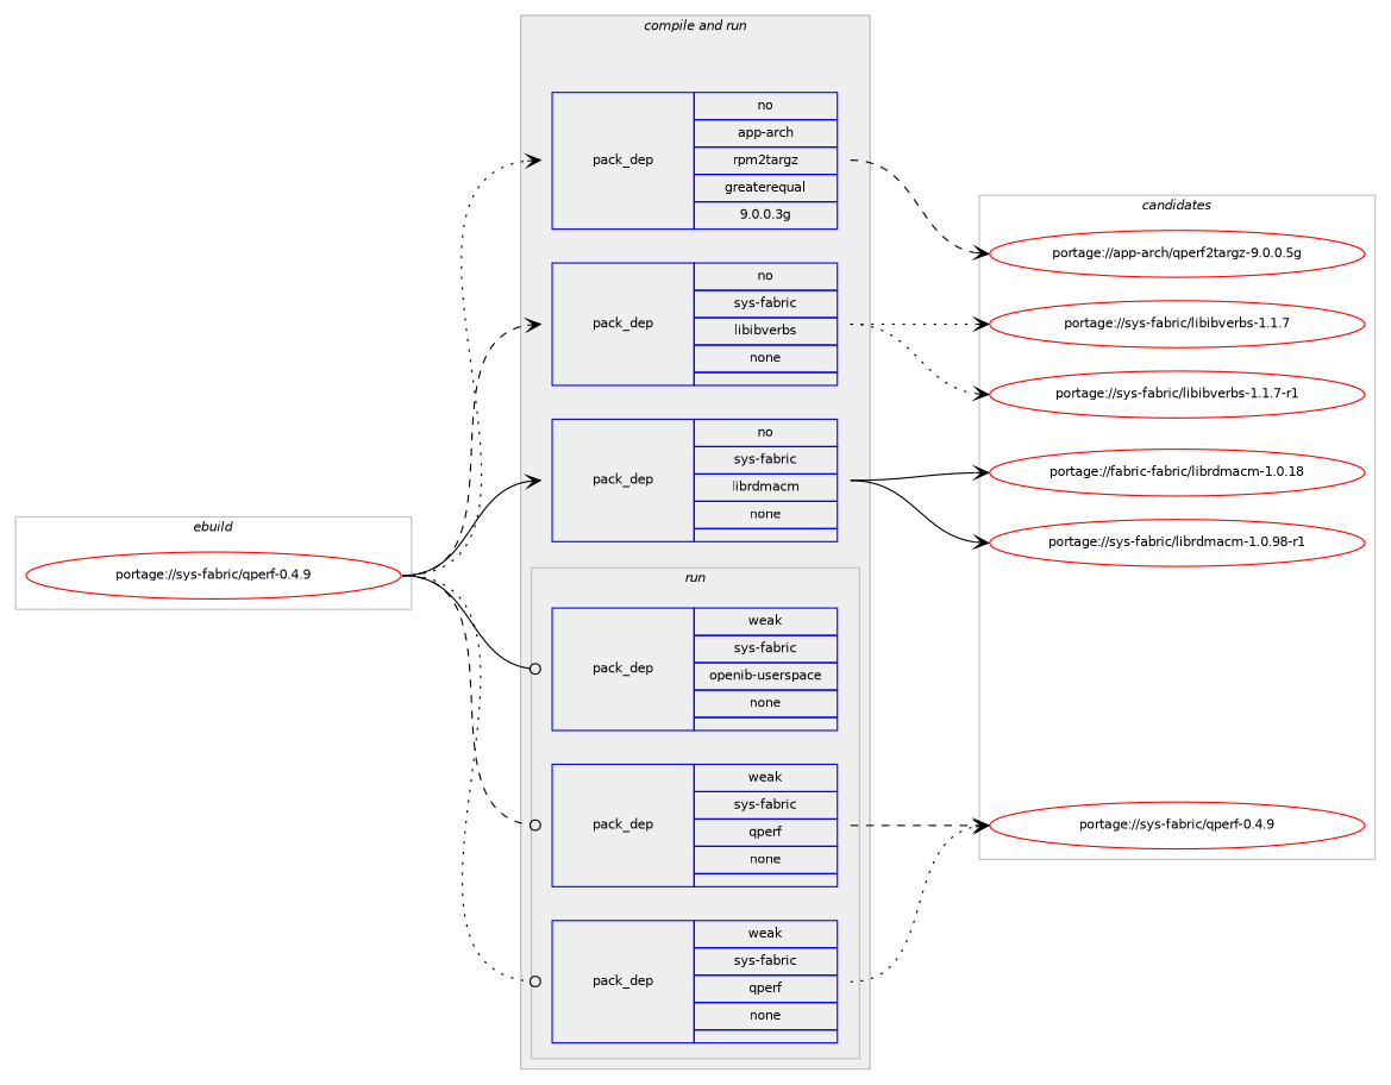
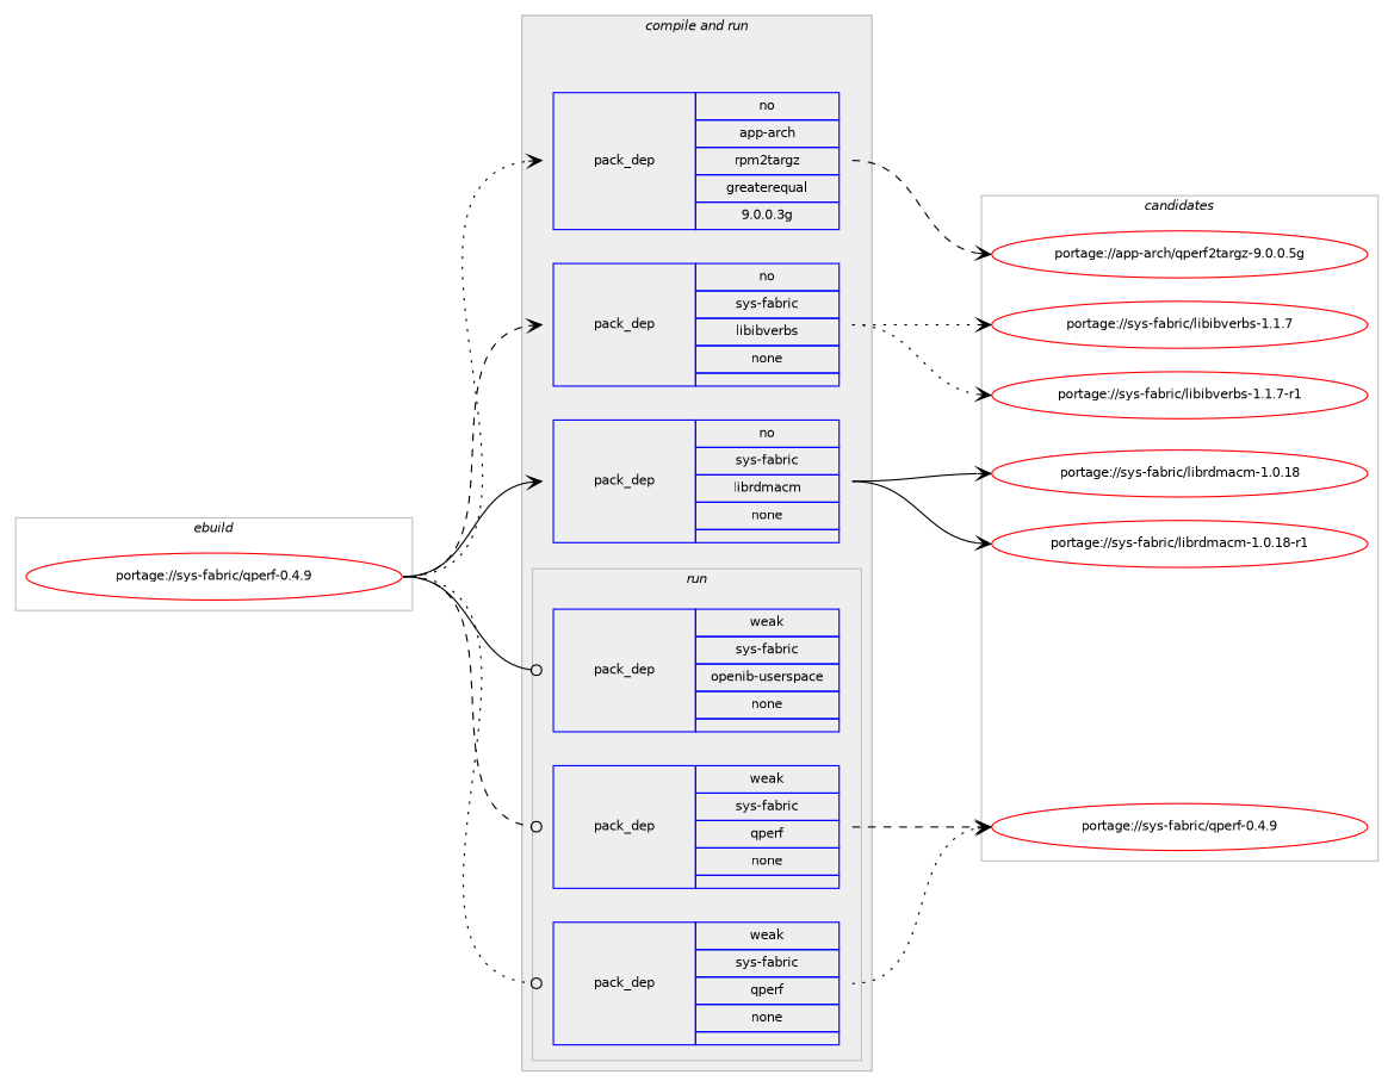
  digraph {
    compound=true
    concentrate=true
    fontname=Helvetica
    fontsize=10
    newrank=true
    rankdir=LR
    ranksep=1.5
    node [color=red fontname=Helvetica fontsize=10]
    edge [arrowhead=vee headport=w style=dotted tailport=e weight=100]
    n1 [label="portage://sys-fabric/qperf-0.4.9" width=4]
    n2 [color=blue label=<<TABLE BORDER="0" CELLBORDER="1" CELLSPACING="0" CELLPADDING="4" WIDTH="220"><TR><TD ROWSPAN="6" CELLPADDING="30">pack_dep</TD></TR><TR><TD WIDTH="110">no</TD></TR><TR><TD>app-arch</TD></TR><TR><TD>rpm2targz</TD></TR><TR><TD>greaterequal</TD></TR><TR><TD>9.0.0.3g</TD></TR></TABLE>> shape=none]
    n3 [color=blue label=<<TABLE BORDER="0" CELLBORDER="1" CELLSPACING="0" CELLPADDING="4" WIDTH="220"><TR><TD ROWSPAN="6" CELLPADDING="30">pack_dep</TD></TR><TR><TD WIDTH="110">no</TD></TR><TR><TD>sys-fabric</TD></TR><TR><TD>libibverbs</TD></TR><TR><TD>none</TD></TR><TR><TD></TD></TR></TABLE>> shape=none]
    n4 [color=blue label=<<TABLE BORDER="0" CELLBORDER="1" CELLSPACING="0" CELLPADDING="4" WIDTH="220"><TR><TD ROWSPAN="6" CELLPADDING="30">pack_dep</TD></TR><TR><TD WIDTH="110">no</TD></TR><TR><TD>sys-fabric</TD></TR><TR><TD>librdmacm</TD></TR><TR><TD>none</TD></TR><TR><TD></TD></TR></TABLE>> shape=none]
    n5 [color=blue label=<<TABLE BORDER="0" CELLBORDER="1" CELLSPACING="0" CELLPADDING="4" WIDTH="220"><TR><TD ROWSPAN="6" CELLPADDING="30">pack_dep</TD></TR><TR><TD WIDTH="110">weak</TD></TR><TR><TD>sys-fabric</TD></TR><TR><TD>openib-userspace</TD></TR><TR><TD>none</TD></TR><TR><TD></TD></TR></TABLE>> shape=none]
    n6 [color=blue label=<<TABLE BORDER="0" CELLBORDER="1" CELLSPACING="0" CELLPADDING="4" WIDTH="220"><TR><TD ROWSPAN="6" CELLPADDING="30">pack_dep</TD></TR><TR><TD WIDTH="110">weak</TD></TR><TR><TD>sys-fabric</TD></TR><TR><TD>qperf</TD></TR><TR><TD>none</TD></TR><TR><TD></TD></TR></TABLE>> shape=none]
    n7 [color=blue label=<<TABLE BORDER="0" CELLBORDER="1" CELLSPACING="0" CELLPADDING="4" WIDTH="220"><TR><TD ROWSPAN="6" CELLPADDING="30">pack_dep</TD></TR><TR><TD WIDTH="110">weak</TD></TR><TR><TD>sys-fabric</TD></TR><TR><TD>qperf</TD></TR><TR><TD>none</TD></TR><TR><TD></TD></TR></TABLE>> shape=none]
    n8 [label="portage://app-arch/qperf2targz-9.0.0.5g" width=4]
    n9 [label="portage://sys-fabric/libibverbs-1.1.7" width=4]
    n10 [label="portage://sys-fabric/libibverbs-1.1.7-r1" width=4]
-   n11 [label="portage://fabric-fabric/librdmacm-1.0.18" width=4]
-   n12 [label="portage://sys-fabric/librdmacm-1.0.98-r1" width=4]
+   n11 [label="portage://sys-fabric/librdmacm-1.0.18" width=4]
+   n12 [label="portage://sys-fabric/librdmacm-1.0.18-r1" width=4]
    n13 [label="portage://sys-fabric/qperf-0.4.9" width=4]
    subgraph cluster_1 {
      color=gray
      label=<<i>ebuild</i>>
      rank=same
      n1
    }
    subgraph cluster_2 {
      color=gray
      label=<<i>dependencies</i>>
      subgraph cluster_3 {
        color=gray
        fillcolor="#eeeeee"
        label=<<i>compile</i>>
        style=filled
        subgraph sub_4 {
          color=gray
          fillcolor="#eeeeee"
          label=<<i>compile</i>>
          style=filled
          n2
        }
        subgraph sub_5 {
          color=gray
          fillcolor="#eeeeee"
          label=<<i>compile</i>>
          style=filled
          n3
        }
        subgraph sub_6 {
          color=gray
          fillcolor="#eeeeee"
          label=<<i>compile</i>>
          style=filled
          n4
        }
      }
      subgraph cluster_7 {
        color=gray
        fillcolor="#eeeeee"
        label=<<i>compile and run</i>>
        style=filled
      }
      subgraph cluster_8 {
        color=gray
        fillcolor="#eeeeee"
        label=<<i>run</i>>
        style=filled
        subgraph sub_9 {
          color=gray
          fillcolor="#eeeeee"
          label=<<i>run</i>>
          style=filled
          n5
        }
        subgraph sub_10 {
          color=gray
          fillcolor="#eeeeee"
          label=<<i>run</i>>
          style=filled
          n6
        }
        subgraph sub_11 {
          color=gray
          fillcolor="#eeeeee"
          label=<<i>run</i>>
          style=filled
          n7
        }
      }
    }
    subgraph cluster_12 {
      color=gray
      label=<<i>candidates</i>>
      rank=same
      subgraph sub_13 {
        color=black
        label=<<i>candidates</i>>
        nodesep=1
        rank=same
        n8
      }
      subgraph sub_14 {
        color=black
        label=<<i>candidates</i>>
        nodesep=1
        rank=same
        n9
        n10
      }
      subgraph sub_15 {
        color=black
        label=<<i>candidates</i>>
        nodesep=1
        rank=same
        n11
        n12
      }
      subgraph sub_16 {
        color=black
        label=<<i>candidates</i>>
        nodesep=1
        rank=same
      }
      subgraph sub_17 {
        color=black
        label=<<i>candidates</i>>
        nodesep=1
        rank=same
        n13
      }
      subgraph sub_18 {
        color=black
        label=<<i>candidates</i>>
        nodesep=1
        rank=same
        n13
      }
    }
    n1 -> n2 [weight=20]
    n1 -> n3 [style=dashed weight=20]
    n1 -> n4 [style=solid weight=20]
    n1 -> n5 [arrowhead=odot style=solid weight=20]
    n1 -> n6 [arrowhead=odot style=dashed weight=20]
    n1 -> n7 [arrowhead=odot weight=20]
    n2 -> n8 [style=dashed]
    n3 -> n9
    n3 -> n10
    n4 -> n11 [style=solid]
    n4 -> n12 [style=solid]
    n6 -> n13 [style=dashed]
    n7 -> n13
  }
